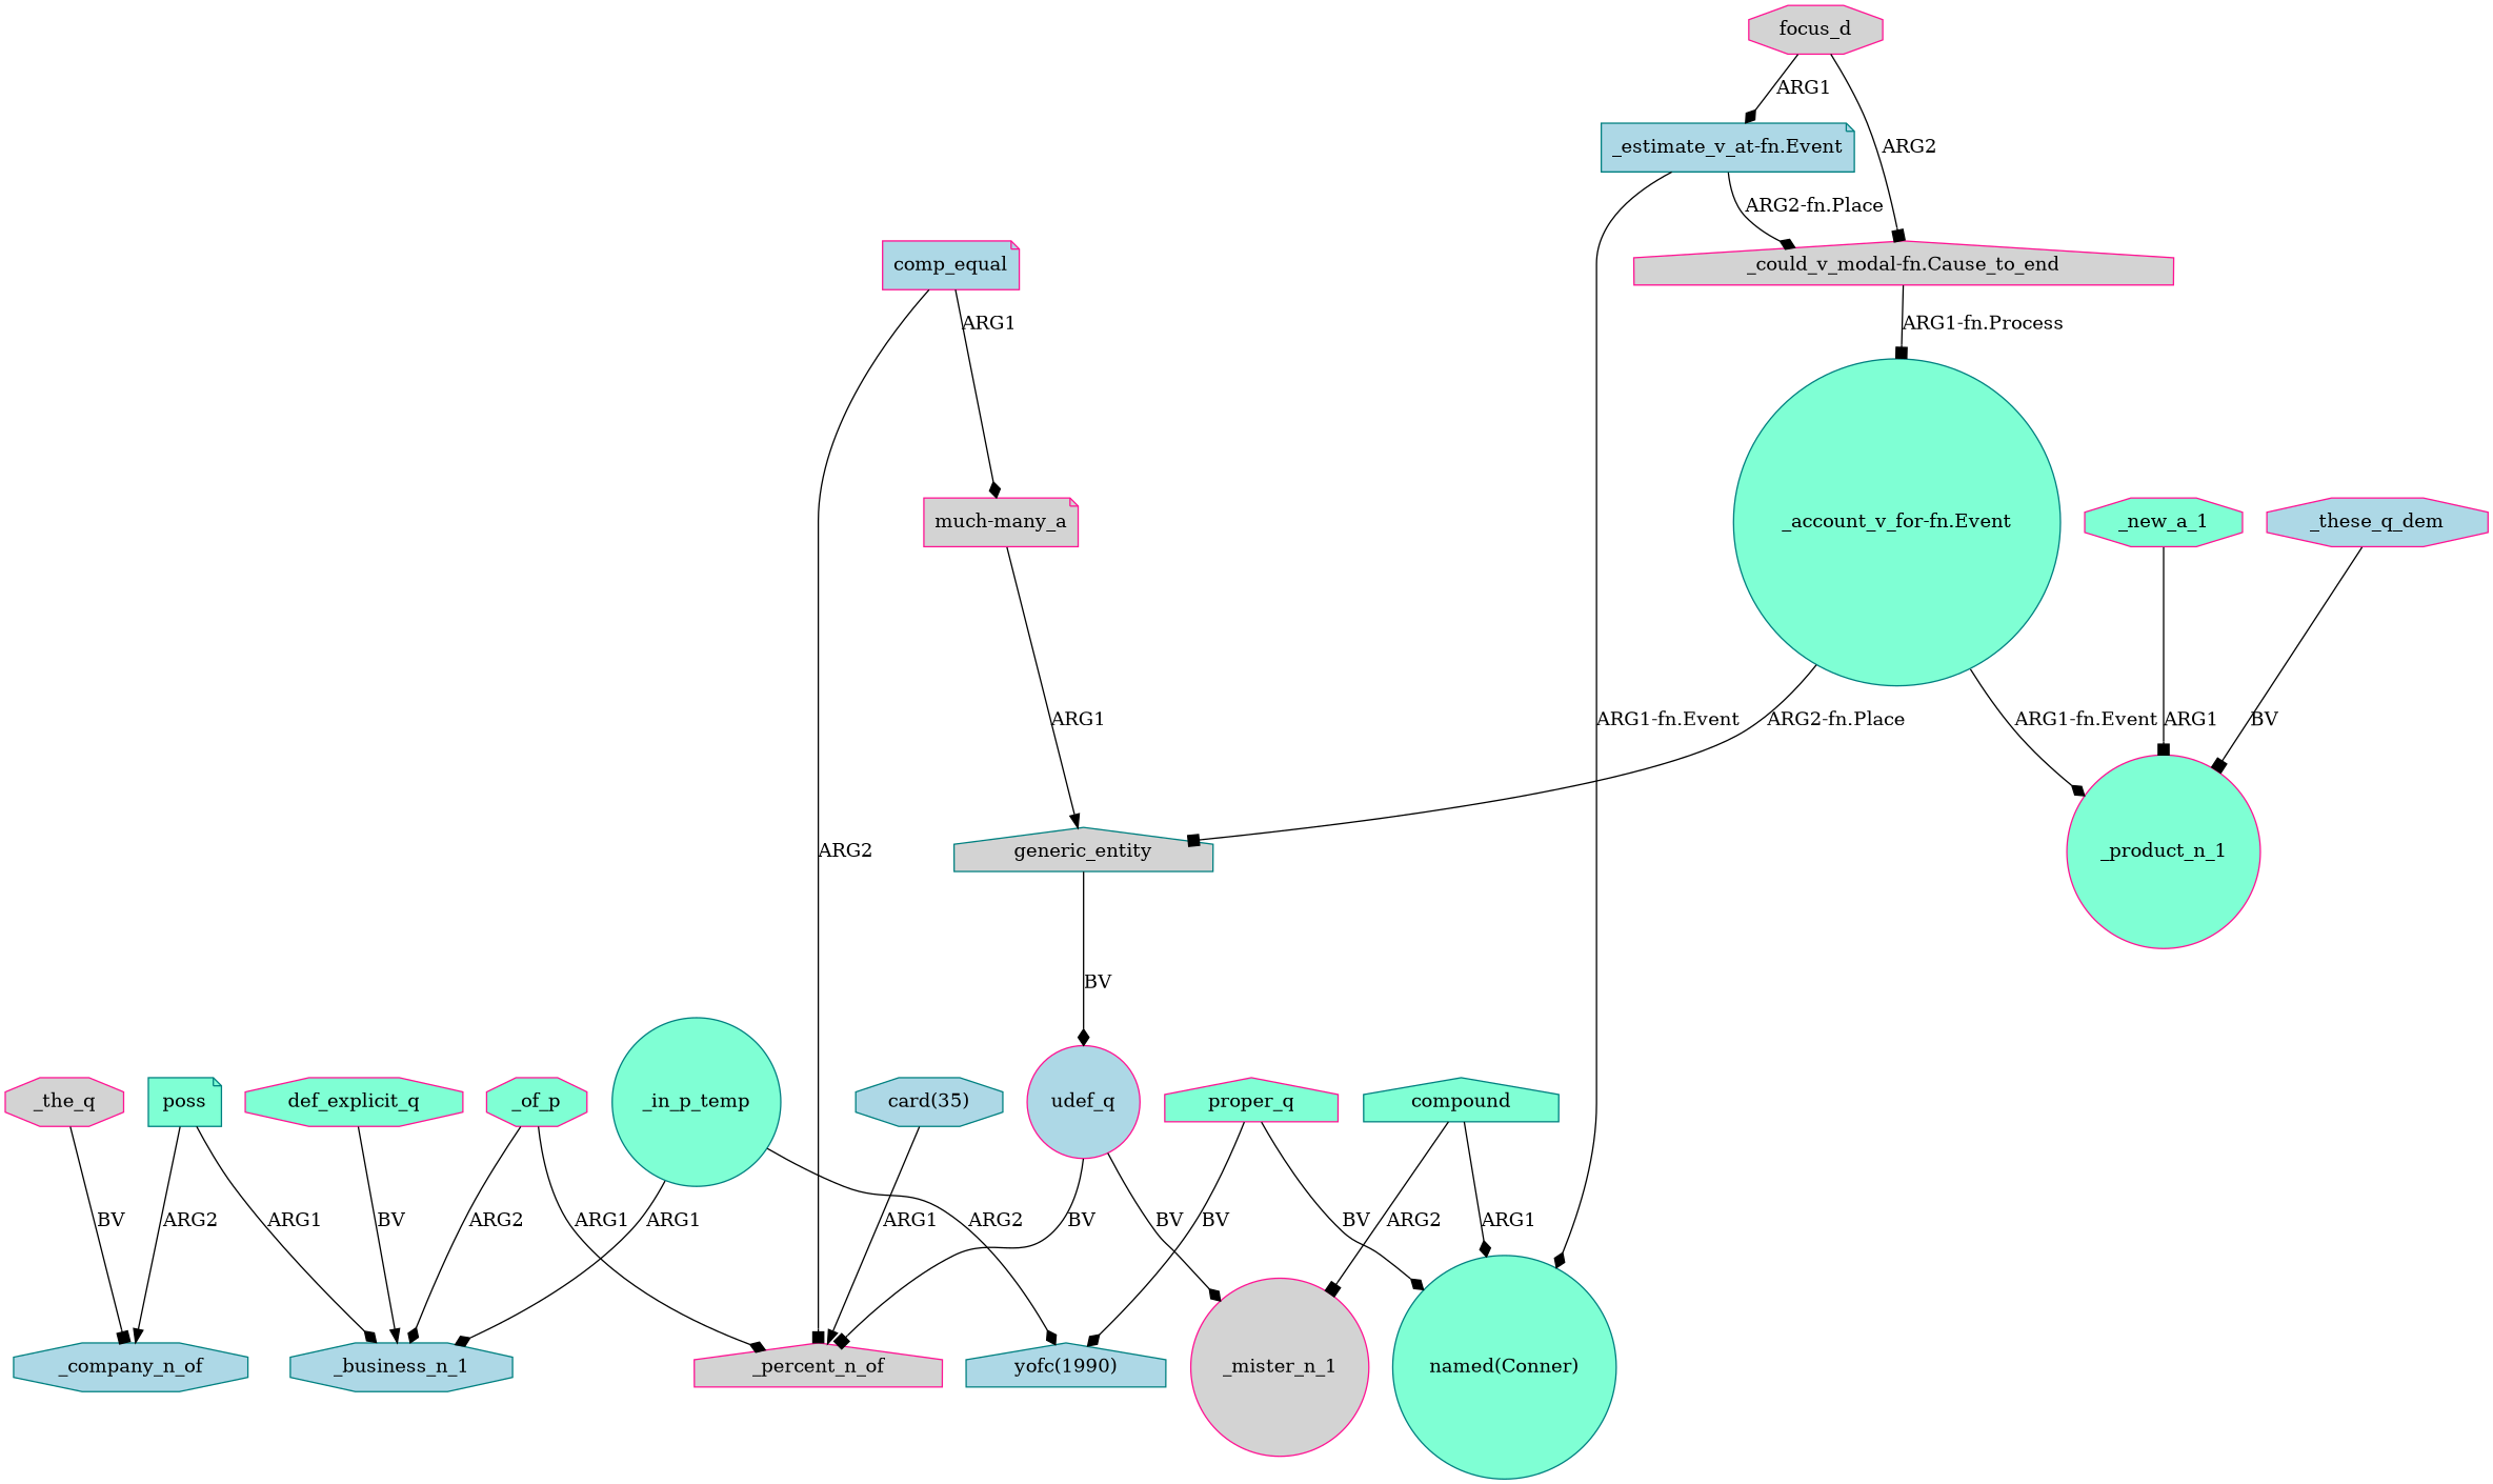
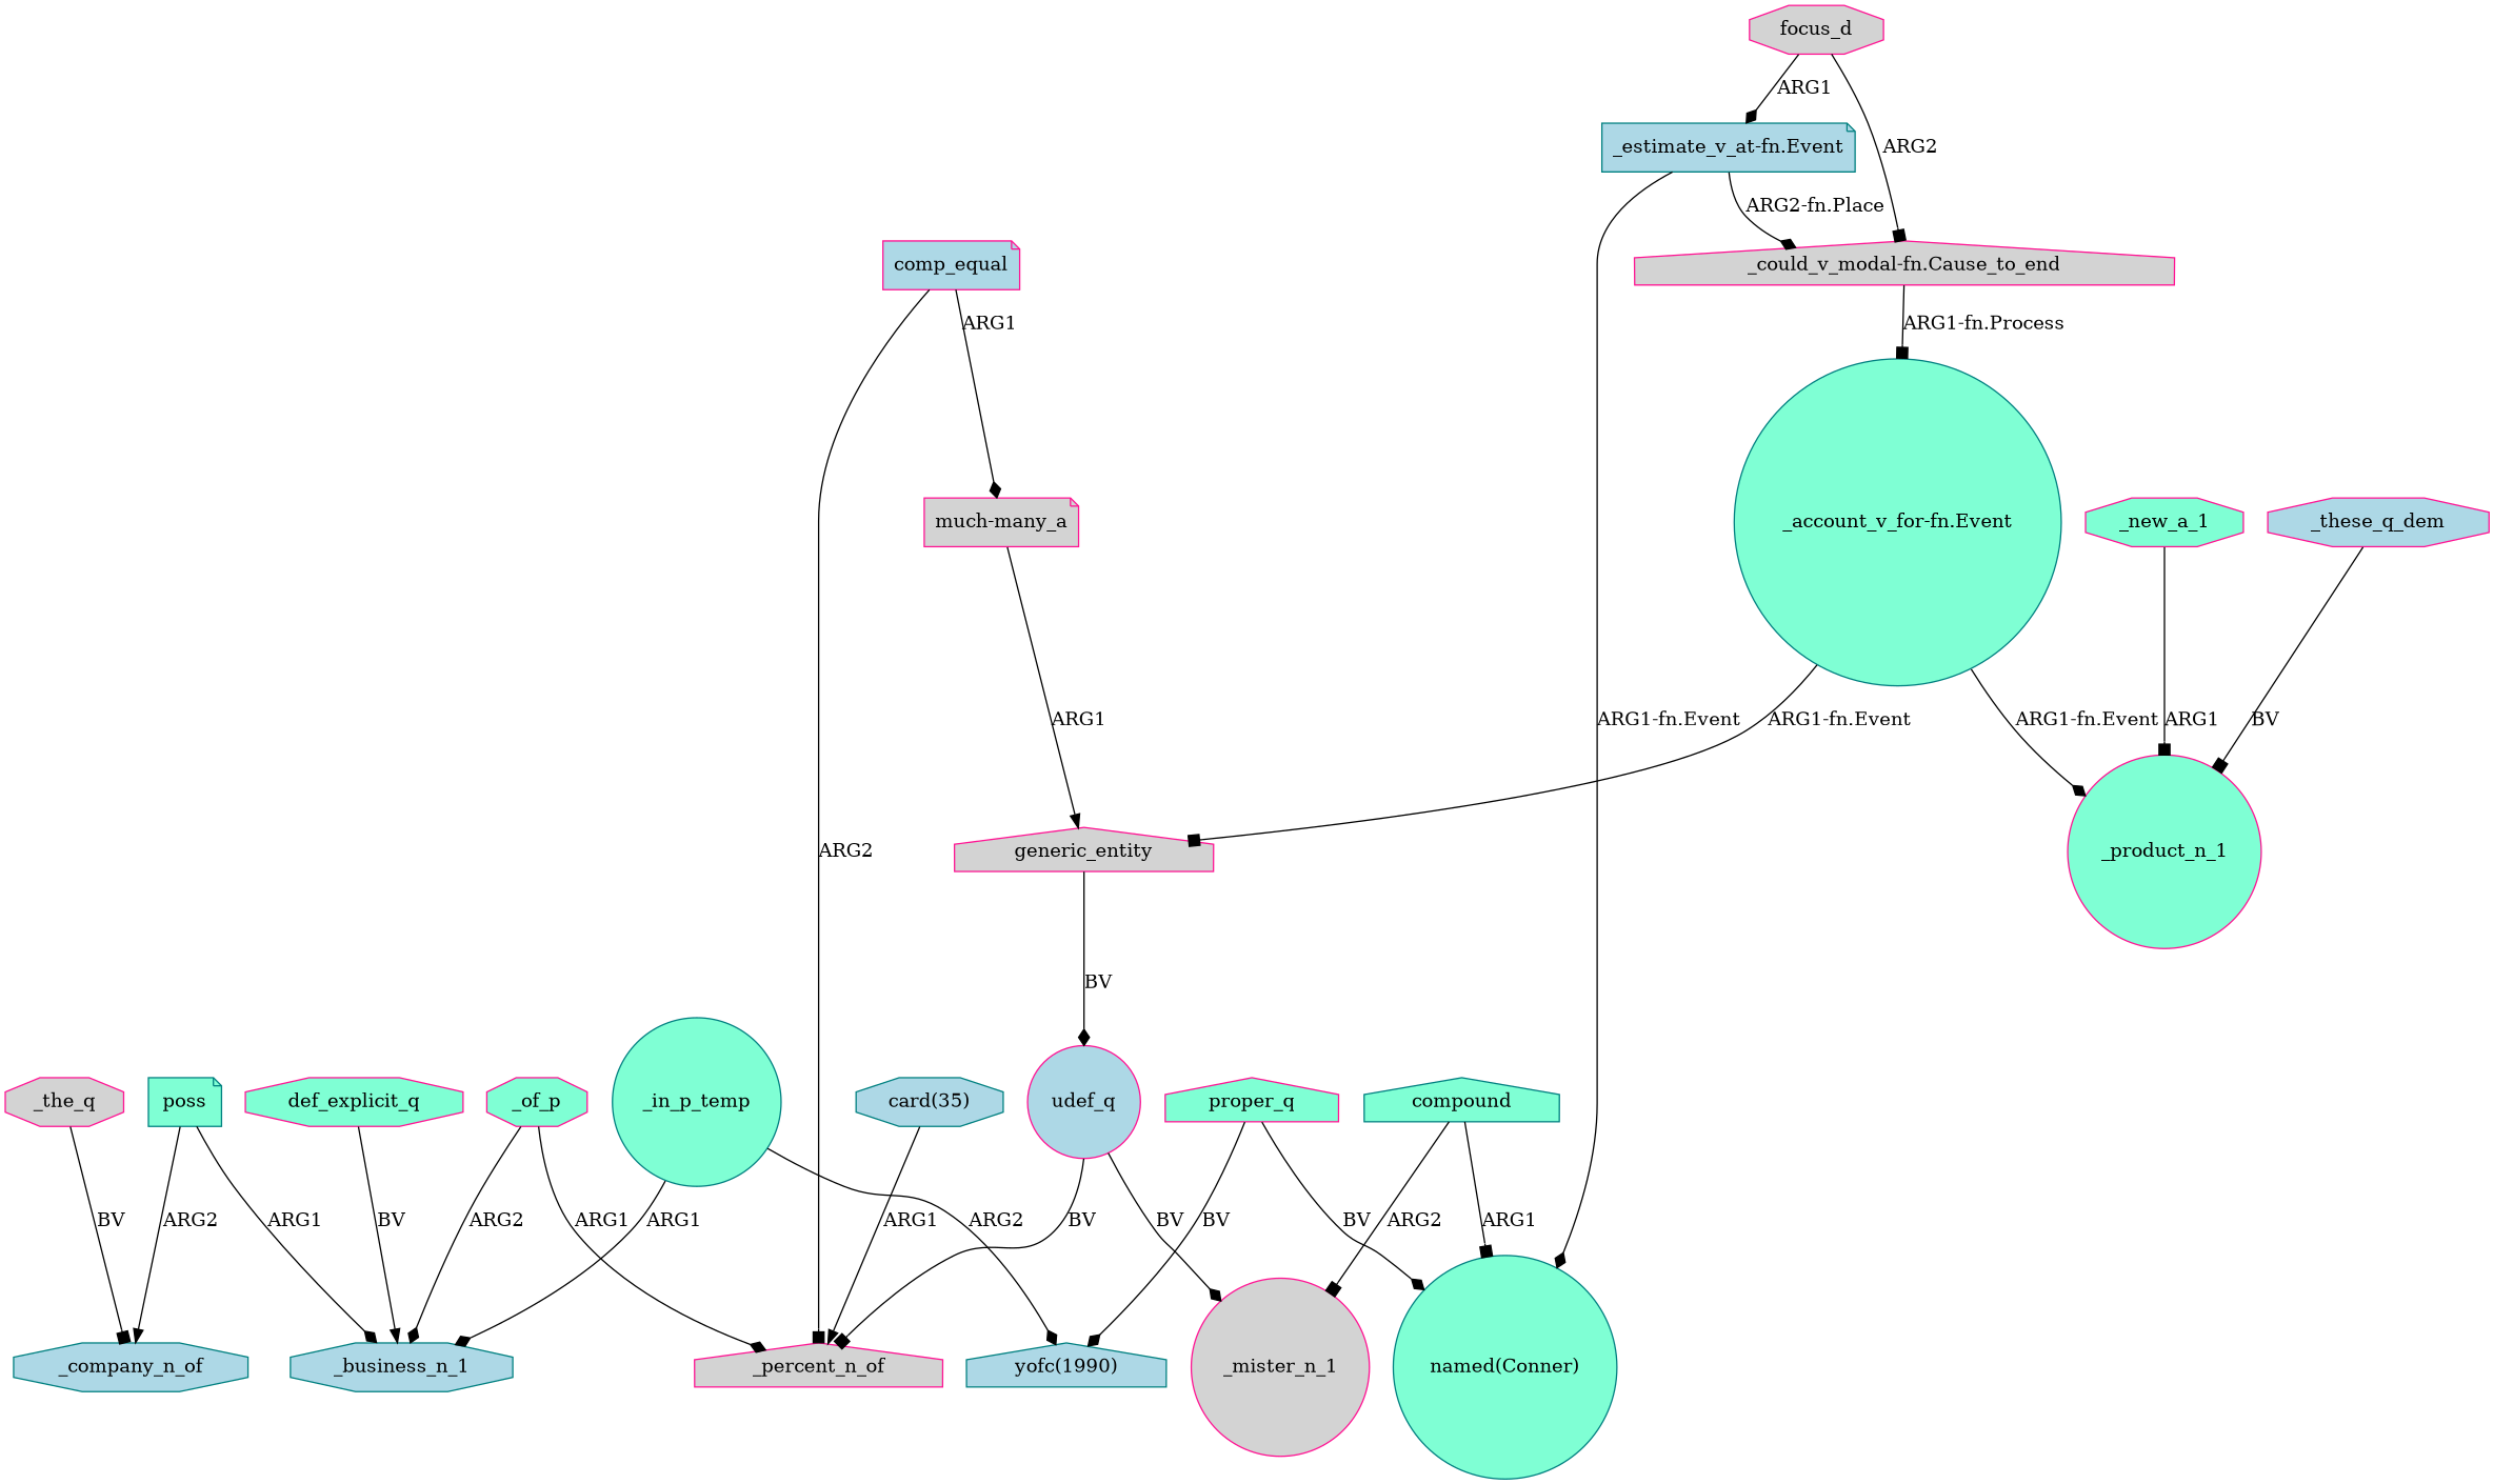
  digraph {
    node [color=deeppink fillcolor=aquamarine shape=octagon style=filled]
    edge [arrowhead=diamond]
    _business_n_1 [color=teal fillcolor=lightblue]
    def_explicit_q
    comp_equal [fillcolor=lightblue shape=note]
    _percent_n_of [fillcolor=lightgrey shape=house]
    "much-many_a" [fillcolor=lightgrey shape=note]
-   generic_entity [color=teal fillcolor=lightgrey shape=house]
+   generic_entity [fillcolor=lightgrey shape=house]
    compound [color=teal shape=house]
    _mister_n_1 [fillcolor=lightgrey shape=circle]
    "named(Conner)" [color=teal shape=circle]
    "_could_v_modal-fn.Cause_to_end" [fillcolor=lightgrey shape=house]
    "_account_v_for-fn.Event" [color=teal shape=circle]
    _product_n_1 [shape=circle]
    udef_q [fillcolor=lightblue shape=circle]
    poss [color=teal shape=note]
    _company_n_of [color=teal fillcolor=lightblue]
    "_estimate_v_at-fn.Event" [color=teal fillcolor=lightblue shape=note]
    _of_p
    _in_p_temp [color=teal shape=circle]
    "yofc(1990)" [color=teal fillcolor=lightblue shape=house]
    _new_a_1
    "card(35)" [color=teal fillcolor=lightblue]
    proper_q [shape=house]
    _these_q_dem [fillcolor=lightblue]
    focus_d [fillcolor=lightgrey]
    _the_q [fillcolor=lightgrey]
    def_explicit_q -> _business_n_1 [arrowhead=normal label=BV]
    comp_equal -> _percent_n_of [arrowhead=box label=ARG2]
    comp_equal -> "much-many_a" [label=ARG1]
    "much-many_a" -> generic_entity [arrowhead=normal label=ARG1]
    generic_entity -> udef_q [label=BV]
    compound -> _mister_n_1 [arrowhead=box label=ARG2]
-   compound -> "named(Conner)" [label=ARG1]
+   compound -> "named(Conner)" [arrowhead=box label=ARG1]
    "_could_v_modal-fn.Cause_to_end" -> "_account_v_for-fn.Event" [arrowhead=box label="ARG1-fn.Process"]
-   "_account_v_for-fn.Event" -> generic_entity [arrowhead=box label="ARG2-fn.Place"]
+   "_account_v_for-fn.Event" -> generic_entity [arrowhead=box label="ARG1-fn.Event"]
    "_account_v_for-fn.Event" -> _product_n_1 [label="ARG1-fn.Event"]
    udef_q -> _percent_n_of [arrowhead=box label=BV]
    udef_q -> _mister_n_1 [label=BV]
    poss -> _business_n_1 [label=ARG1]
    poss -> _company_n_of [arrowhead=normal label=ARG2]
    "_estimate_v_at-fn.Event" -> "named(Conner)" [label="ARG1-fn.Event"]
    "_estimate_v_at-fn.Event" -> "_could_v_modal-fn.Cause_to_end" [label="ARG2-fn.Place"]
    _of_p -> _business_n_1 [label=ARG2]
    _of_p -> _percent_n_of [label=ARG1]
    _in_p_temp -> _business_n_1 [label=ARG1]
    _in_p_temp -> "yofc(1990)" [label=ARG2]
    _new_a_1 -> _product_n_1 [arrowhead=box label=ARG1]
    "card(35)" -> _percent_n_of [arrowhead=normal label=ARG1]
    proper_q -> "named(Conner)" [label=BV]
    proper_q -> "yofc(1990)" [label=BV]
    _these_q_dem -> _product_n_1 [arrowhead=box label=BV]
    focus_d -> "_could_v_modal-fn.Cause_to_end" [arrowhead=box label=ARG2]
    focus_d -> "_estimate_v_at-fn.Event" [label=ARG1]
    _the_q -> _company_n_of [arrowhead=box label=BV]
  }
